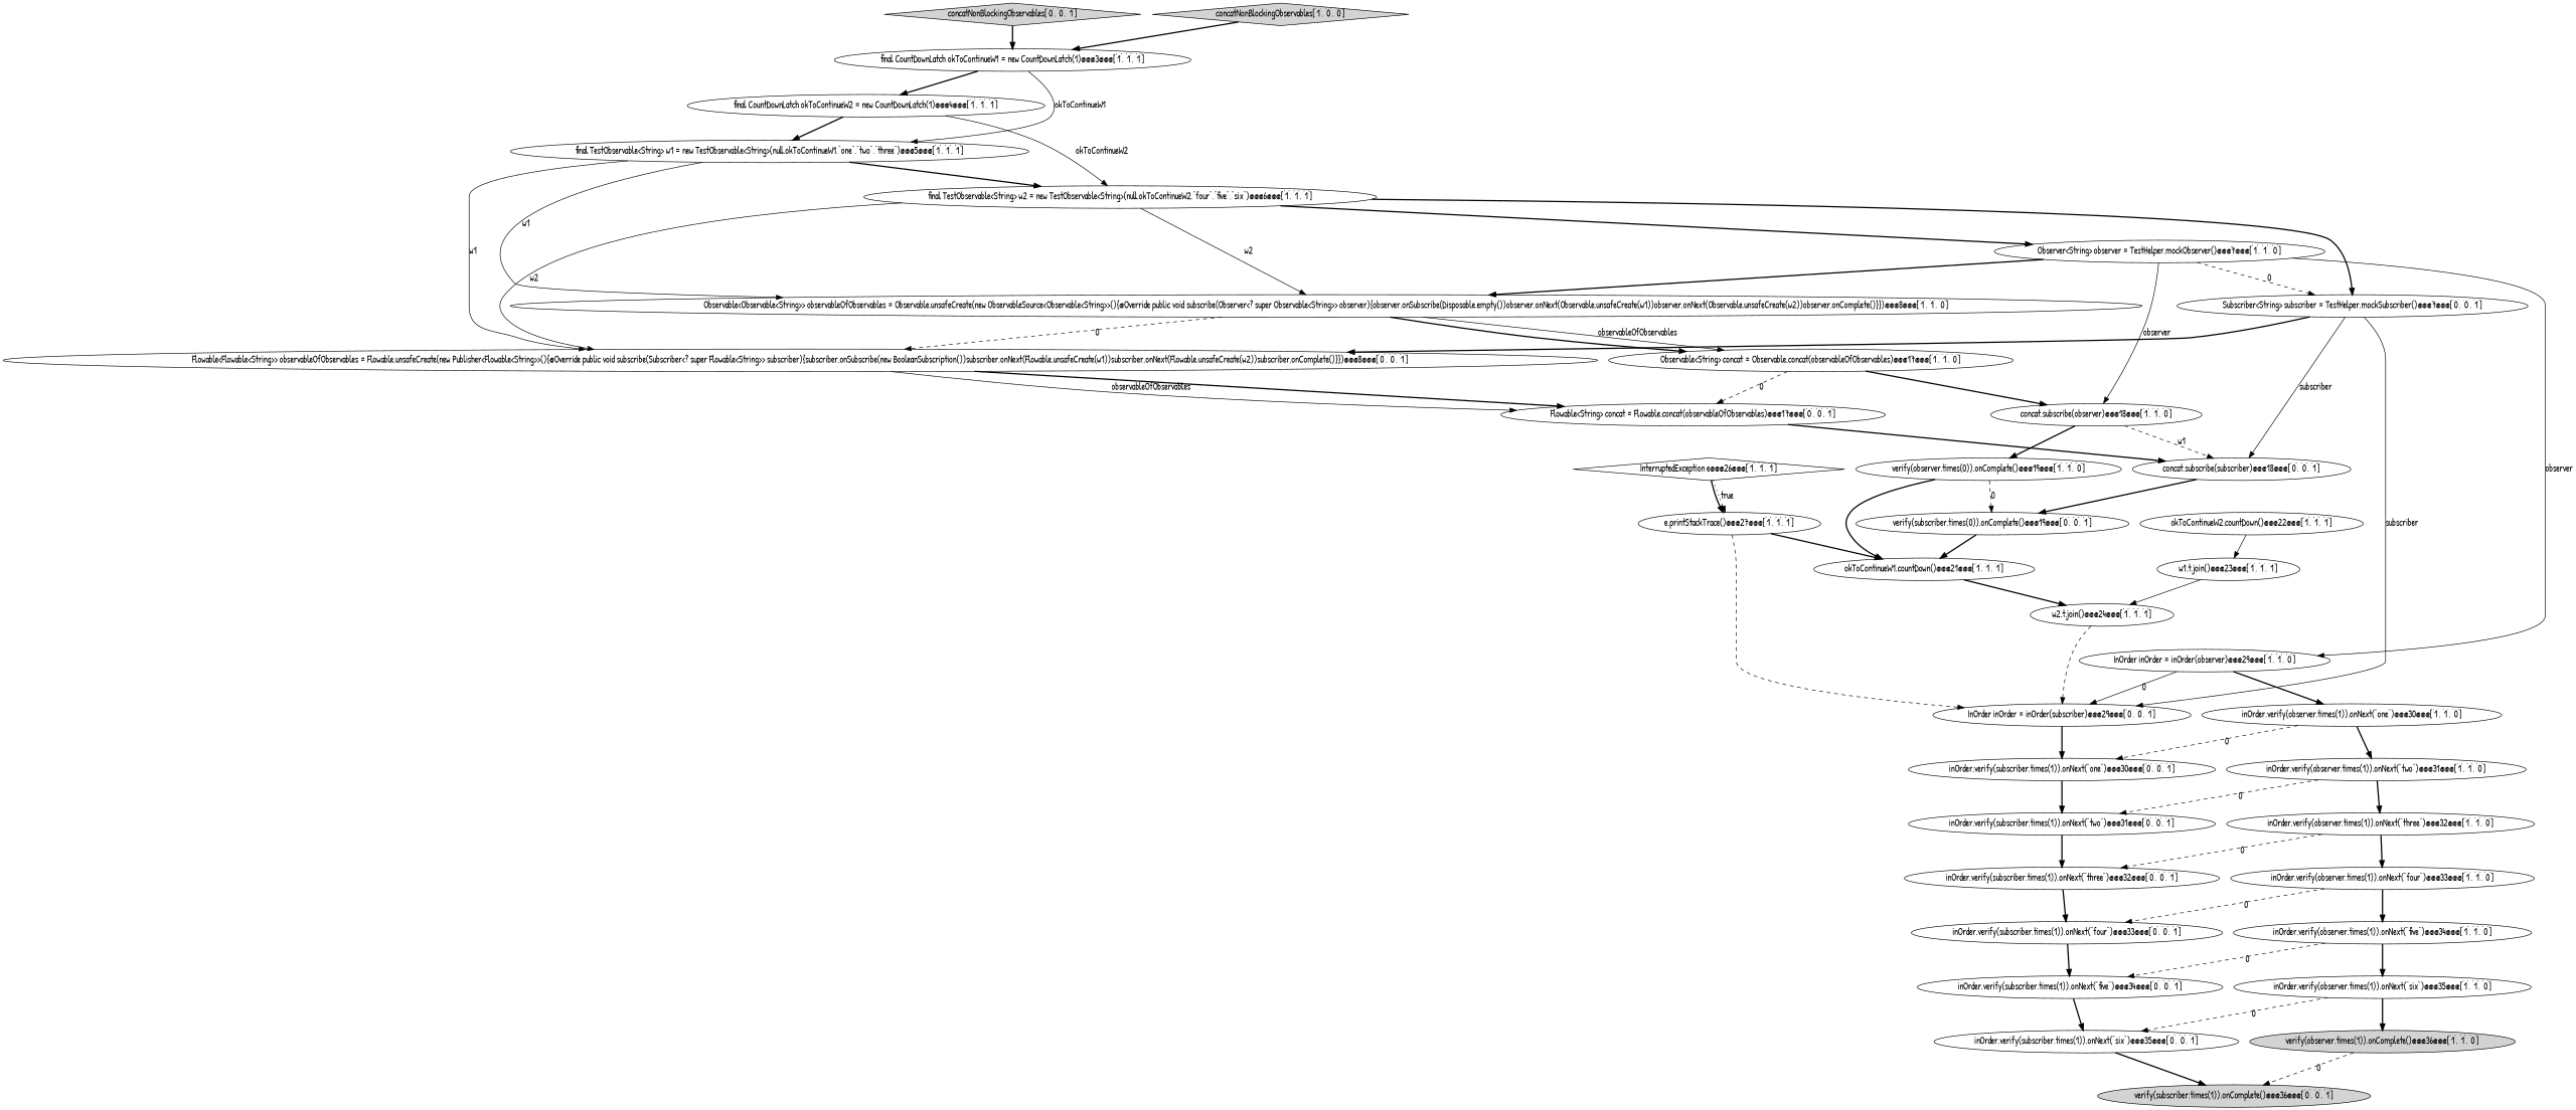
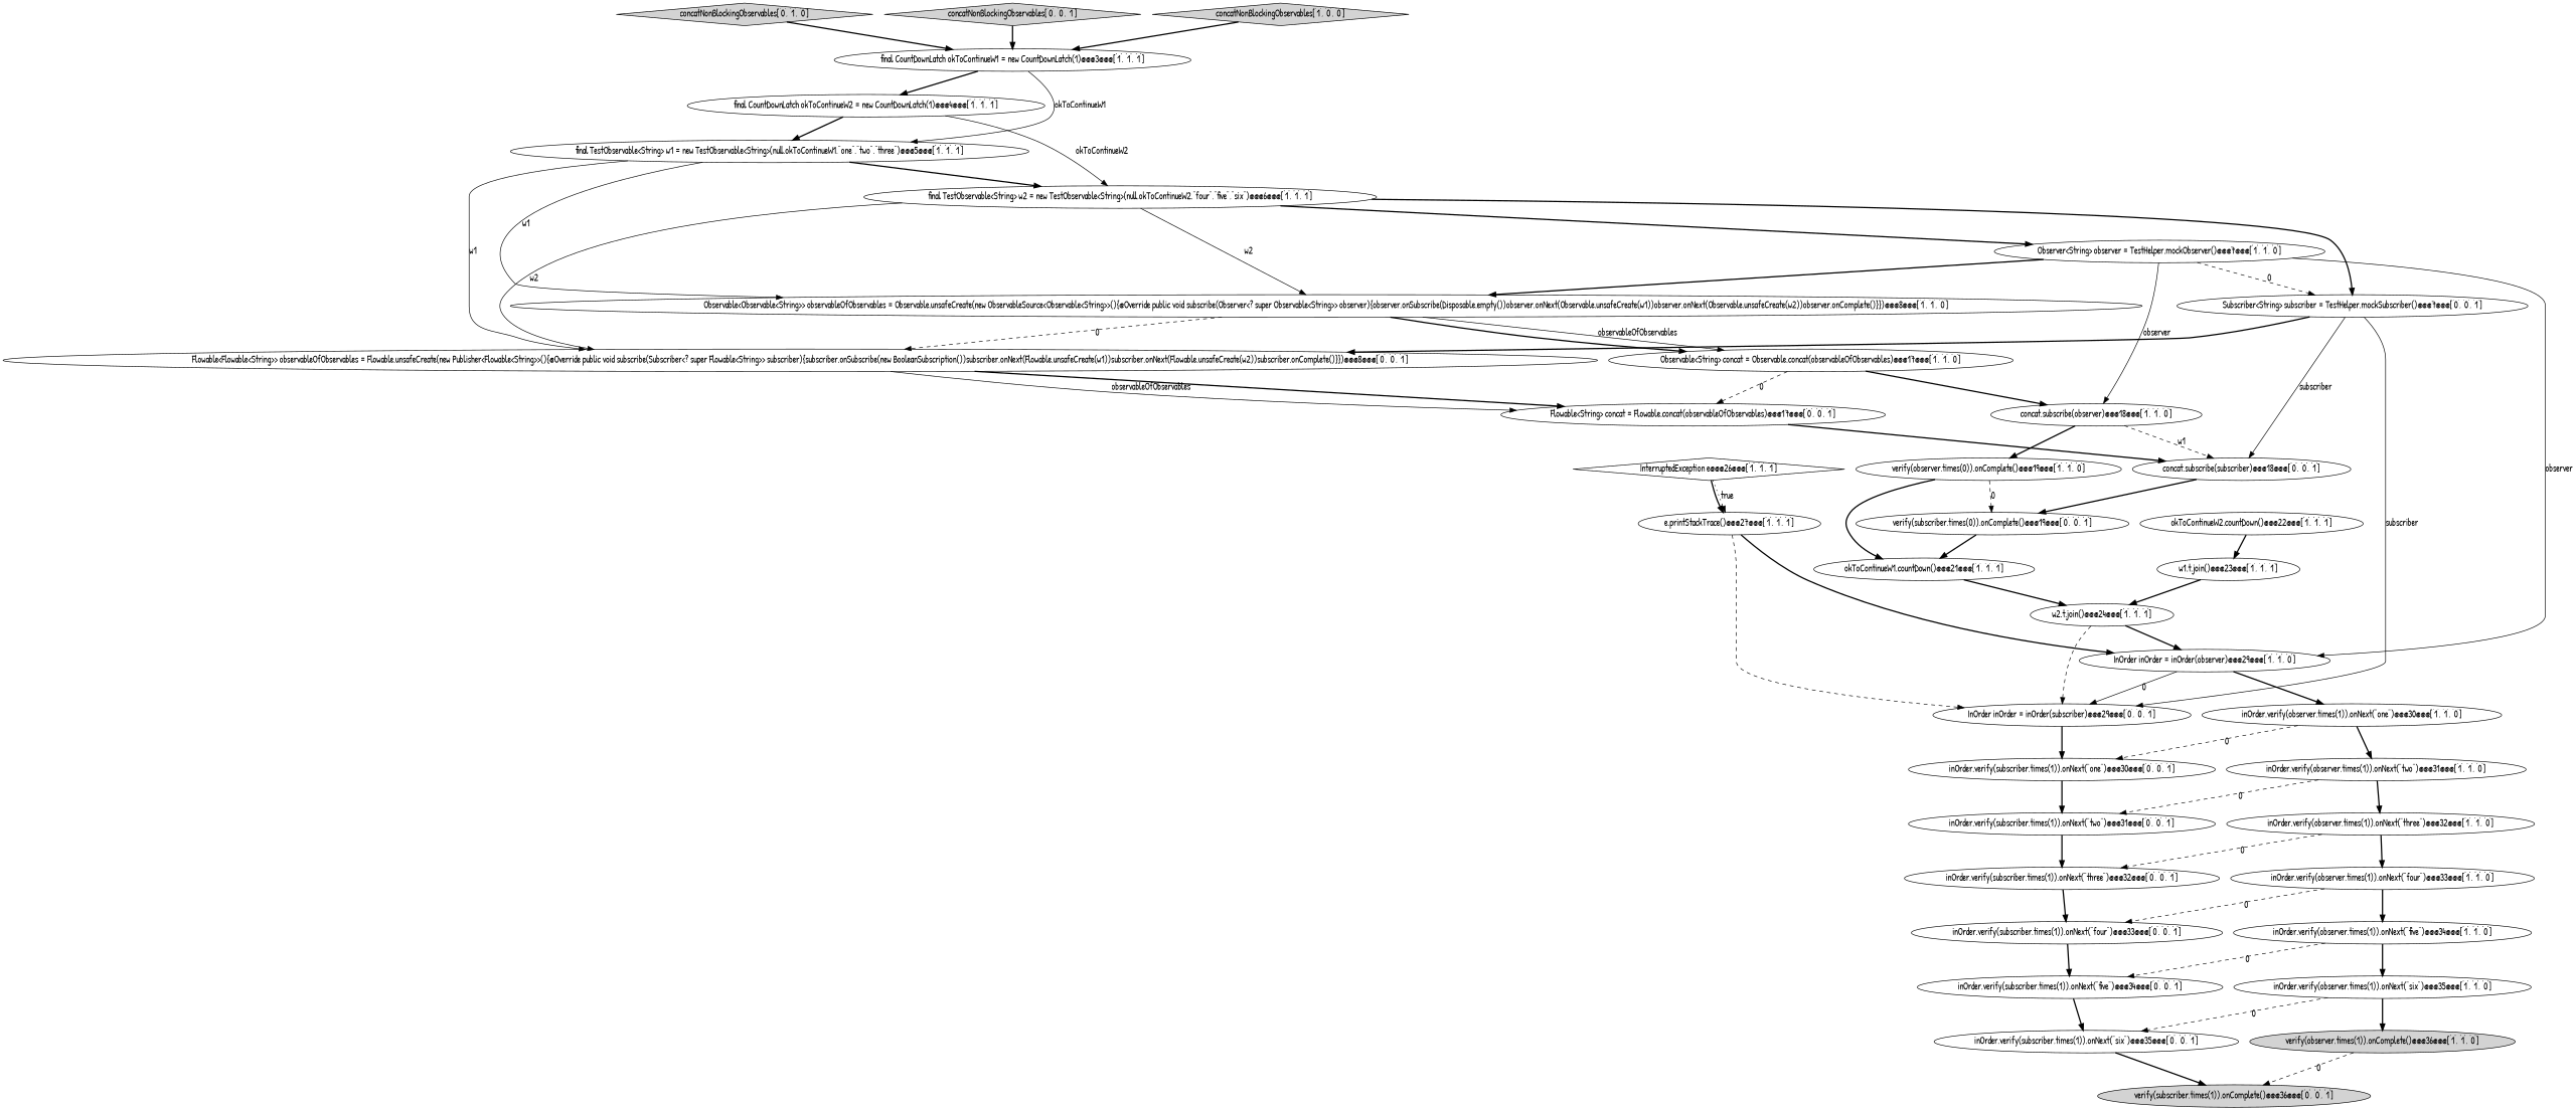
  digraph {
    fontname="Patrick Hand"
    node [fillcolor=white fontname="Patrick Hand" shape=ellipse style=filled]
    edge [fontname="Patrick Hand" style=bold]
    n1 [label="verify(subscriber,times(0)).onComplete()@@@19@@@['0', '0', '1']"]
    n2 [label="okToContinueW1.countDown()@@@21@@@['1', '1', '1']"]
    n3 [label="w2.t.join()@@@24@@@['1', '1', '1']"]
    n4 [label="final CountDownLatch okToContinueW2 = new CountDownLatch(1)@@@4@@@['1', '1', '1']"]
    n5 [label="final TestObservable<String> w2 = new TestObservable<String>(null,okToContinueW2,\"four\",\"five\",\"six\")@@@6@@@['1', '1', '1']"]
    n6 [label="final TestObservable<String> w1 = new TestObservable<String>(null,okToContinueW1,\"one\",\"two\",\"three\")@@@5@@@['1', '1', '1']"]
    n7 [label="Observable<Observable<String>> observableOfObservables = Observable.unsafeCreate(new ObservableSource<Observable<String>>(){@Override public void subscribe(Observer<? super Observable<String>> observer){observer.onSubscribe(Disposable.empty())observer.onNext(Observable.unsafeCreate(w1))observer.onNext(Observable.unsafeCreate(w2))observer.onComplete()}})@@@8@@@['1', '1', '0']"]
    n8 [label="Flowable<Flowable<String>> observableOfObservables = Flowable.unsafeCreate(new Publisher<Flowable<String>>(){@Override public void subscribe(Subscriber<? super Flowable<String>> subscriber){subscriber.onSubscribe(new BooleanSubscription())subscriber.onNext(Flowable.unsafeCreate(w1))subscriber.onNext(Flowable.unsafeCreate(w2))subscriber.onComplete()}})@@@8@@@['0', '0', '1']"]
    n9 [label="Observer<String> observer = TestHelper.mockObserver()@@@7@@@['1', '1', '0']"]
    n10 [label="Subscriber<String> subscriber = TestHelper.mockSubscriber()@@@7@@@['0', '0', '1']"]
    n11 [label="inOrder.verify(observer,times(1)).onNext(\"two\")@@@31@@@['1', '1', '0']"]
    n12 [label="inOrder.verify(observer,times(1)).onNext(\"three\")@@@32@@@['1', '1', '0']"]
    n13 [label="inOrder.verify(subscriber,times(1)).onNext(\"two\")@@@31@@@['0', '0', '1']"]
    n14 [label="inOrder.verify(subscriber,times(1)).onNext(\"three\")@@@32@@@['0', '0', '1']"]
    n15 [label="inOrder.verify(observer,times(1)).onNext(\"four\")@@@33@@@['1', '1', '0']"]
    n16 [label="inOrder.verify(subscriber,times(1)).onNext(\"five\")@@@34@@@['0', '0', '1']"]
    n17 [label="inOrder.verify(subscriber,times(1)).onNext(\"six\")@@@35@@@['0', '0', '1']"]
    n18 [fillcolor=lightgray label="verify(subscriber,times(1)).onComplete()@@@36@@@['0', '0', '1']"]
    n19 [label="Observable<String> concat = Observable.concat(observableOfObservables)@@@17@@@['1', '1', '0']"]
    n20 [label="concat.subscribe(observer)@@@18@@@['1', '1', '0']"]
    n21 [label="Flowable<String> concat = Flowable.concat(observableOfObservables)@@@17@@@['0', '0', '1']"]
    n22 [label="InOrder inOrder = inOrder(observer)@@@29@@@['1', '1', '0']"]
    n23 [label="InOrder inOrder = inOrder(subscriber)@@@29@@@['0', '0', '1']"]
    n24 [label="inOrder.verify(observer,times(1)).onNext(\"one\")@@@30@@@['1', '1', '0']"]
    n25 [label="concat.subscribe(subscriber)@@@18@@@['0', '0', '1']"]
    n26 [label="verify(observer,times(0)).onComplete()@@@19@@@['1', '1', '0']"]
+   n27 [fillcolor=lightgray label="concatNonBlockingObservables['0', '1', '0']" shape=diamond]
    n28 [label="final CountDownLatch okToContinueW1 = new CountDownLatch(1)@@@3@@@['1', '1', '1']"]
    n29 [label="inOrder.verify(observer,times(1)).onNext(\"six\")@@@35@@@['1', '1', '0']"]
    n30 [fillcolor=lightgray label="verify(observer,times(1)).onComplete()@@@36@@@['1', '1', '0']"]
    n31 [label="inOrder.verify(subscriber,times(1)).onNext(\"four\")@@@33@@@['0', '0', '1']"]
    n32 [label="e.printStackTrace()@@@27@@@['1', '1', '1']"]
    n33 [label="inOrder.verify(subscriber,times(1)).onNext(\"one\")@@@30@@@['0', '0', '1']"]
    n34 [label="inOrder.verify(observer,times(1)).onNext(\"five\")@@@34@@@['1', '1', '0']"]
    n35 [label="okToContinueW2.countDown()@@@22@@@['1', '1', '1']"]
    n36 [label="w1.t.join()@@@23@@@['1', '1', '1']"]
    n37 [label="InterruptedException e@@@26@@@['1', '1', '1']" shape=diamond]
    n38 [fillcolor=lightgray label="concatNonBlockingObservables['0', '0', '1']" shape=diamond]
    n39 [fillcolor=lightgray label="concatNonBlockingObservables['1', '0', '0']" shape=diamond]
    n1 -> n2
    n2 -> n3
+   n3 -> n22
    n3 -> n23 [style=dashed]
    n4 -> n5 [label=okToContinueW2 style=solid]
    n4 -> n6
    n5 -> n7 [label=w2 style=solid]
    n5 -> n8 [label=w2 style=solid]
    n5 -> n9
    n5 -> n10
    n6 -> n5
    n6 -> n7 [label=w1 style=solid]
    n6 -> n8 [label=w1 style=solid]
    n7 -> n8 [label=0 style=dashed]
    n7 -> n19 [label=observableOfObservables style=solid]
    n7 -> n19
    n8 -> n21
    n8 -> n21 [label=observableOfObservables style=solid]
    n9 -> n7
    n9 -> n10 [label=0 style=dashed]
    n9 -> n20 [label=observer style=solid]
    n9 -> n22 [label=observer style=solid]
    n10 -> n8
    n10 -> n23 [label=subscriber style=solid]
    n10 -> n25 [label=subscriber style=solid]
    n11 -> n12
    n11 -> n13 [label=0 style=dashed]
    n12 -> n14 [label=0 style=dashed]
    n12 -> n15
    n13 -> n14
    n14 -> n31
    n15 -> n31 [label=0 style=dashed]
    n15 -> n34
    n16 -> n17
    n17 -> n18
    n19 -> n20
    n19 -> n21 [label=0 style=dashed]
    n20 -> n25 [label=w1 style=dashed]
    n20 -> n26
    n21 -> n25
    n22 -> n23 [label=0 style=solid]
    n22 -> n24
    n23 -> n33
    n24 -> n11
    n24 -> n33 [label=0 style=dashed]
    n25 -> n1
    n26 -> n1 [label=0 style=dashed]
    n26 -> n2
+   n27 -> n28
    n28 -> n4
    n28 -> n6 [label=okToContinueW1 style=solid]
    n29 -> n17 [label=0 style=dashed]
    n29 -> n30
    n30 -> n18 [label=0 style=dashed]
    n31 -> n16
-   n32 -> n2
+   n32 -> n22
    n32 -> n23 [style=dashed]
    n33 -> n13
    n34 -> n16 [label=0 style=dashed]
    n34 -> n29
-   n35 -> n36 [style=solid]
-   n36 -> n3 [style=solid]
+   n35 -> n36
+   n36 -> n3
    n37 -> n32 [label=true style=dotted]
    n37 -> n32
    n38 -> n28
    n39 -> n28
  }
